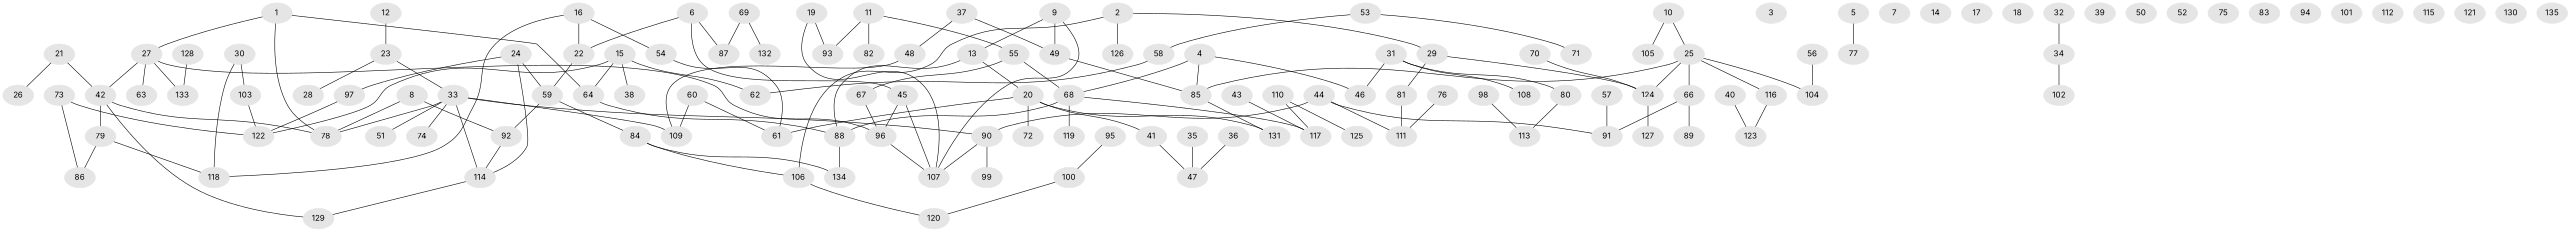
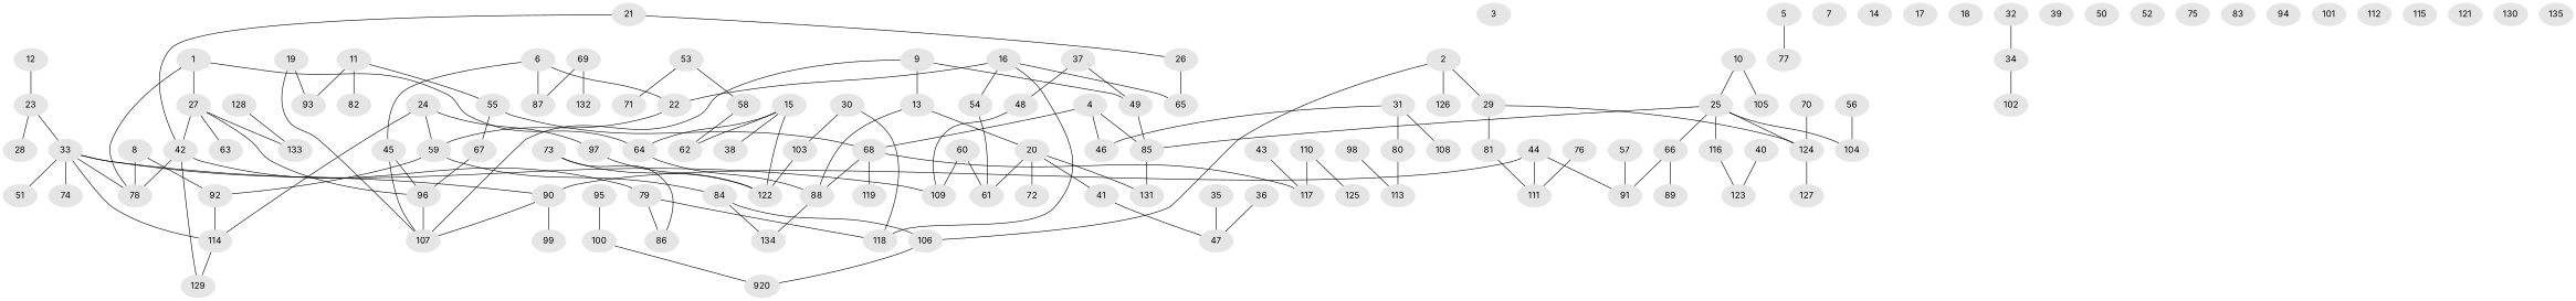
  graph {
    fontname=Inter
    node [color=gray90 fontname=Inter style=filled]
    edge [fontname=Inter]
    1
    27
    64
    78
    42
    63
    96
    133
    88
    2
    29
    106
    126
    124
    81
-   120
+   120 [label=920]
    3
    4
    46
    68
    85
    117
    119
    131
    5
    77
    6
    22
    45
    87
    59
    107
    7
    8
    92
    114
    9
    13
    49
    20
    10
    25
    105
    66
    104
    116
    11
    55
    82
    93
    67
    12
    23
    28
    33
    41
    61
    72
    134
    14
    15
    38
    62
    122
    16
    54
+   65
    118
    17
    18
    19
    47
    21
    26
    79
    129
    84
    51
    74
    90
    109
    24
    97
    91
    89
    123
    127
    111
    30
    103
    31
    80
    108
    113
    32
    34
    102
    99
    35
    36
    37
    48
    39
    40
    86
    43
    44
    50
    52
    53
    58
    71
    56
    57
    60
    69
    132
    70
    73
    75
    76
    83
    94
    95
    100
    98
    101
    110
    125
    112
    115
    121
    128
    130
    135
    1 -- 27
    1 -- 64
    1 -- 78
    27 -- 42
    27 -- 63
    27 -- 96
    27 -- 133
    64 -- 88
    42 -- 78
    42 -- 79
    42 -- 129
    96 -- 107
    88 -- 134
    2 -- 29
    2 -- 106
    2 -- 126
    29 -- 124
    29 -- 81
    106 -- 120
    124 -- 127
    81 -- 111
    4 -- 46
    4 -- 68
    4 -- 85
    68 -- 88
    68 -- 117
    68 -- 119
    85 -- 131
    5 -- 77
    6 -- 22
    6 -- 45
    6 -- 87
    22 -- 59
    45 -- 96
    45 -- 107
    59 -- 92
    59 -- 84
    8 -- 78
    8 -- 92
    92 -- 114
    114 -- 129
    9 -- 107
    9 -- 13
    9 -- 49
    13 -- 88
    13 -- 20
    49 -- 85
    20 -- 131
    20 -- 41
    20 -- 61
    20 -- 72
    10 -- 25
    10 -- 105
    25 -- 124
    25 -- 85
    25 -- 66
    25 -- 104
    25 -- 116
    66 -- 91
    66 -- 89
    116 -- 123
    11 -- 55
    11 -- 82
    11 -- 93
    55 -- 68
    55 -- 67
    67 -- 96
    12 -- 23
    23 -- 28
    23 -- 33
    33 -- 78
    33 -- 114
    33 -- 51
    33 -- 74
    33 -- 90
    33 -- 109
    41 -- 47
    15 -- 64
    15 -- 38
    15 -- 62
    15 -- 122
    16 -- 22
    16 -- 54
+   16 -- 65
    16 -- 118
    54 -- 61
    19 -- 107
    19 -- 93
    21 -- 42
    21 -- 26
+   26 -- 65
    79 -- 118
    79 -- 86
    84 -- 106
    84 -- 134
    90 -- 107
    90 -- 99
    24 -- 59
    24 -- 114
    24 -- 97
    97 -- 122
    30 -- 118
    30 -- 103
    103 -- 122
    31 -- 46
    31 -- 80
    31 -- 108
    80 -- 113
    32 -- 34
    34 -- 102
    35 -- 47
    36 -- 47
    37 -- 49
    37 -- 48
    48 -- 109
    40 -- 123
    43 -- 117
    44 -- 90
    44 -- 91
    44 -- 111
    53 -- 58
    53 -- 71
    58 -- 62
    56 -- 104
    57 -- 91
    60 -- 61
    60 -- 109
    69 -- 87
    69 -- 132
    70 -- 124
    73 -- 122
    73 -- 86
    76 -- 111
    95 -- 100
    100 -- 120
    98 -- 113
    110 -- 117
    110 -- 125
    128 -- 133
  }
